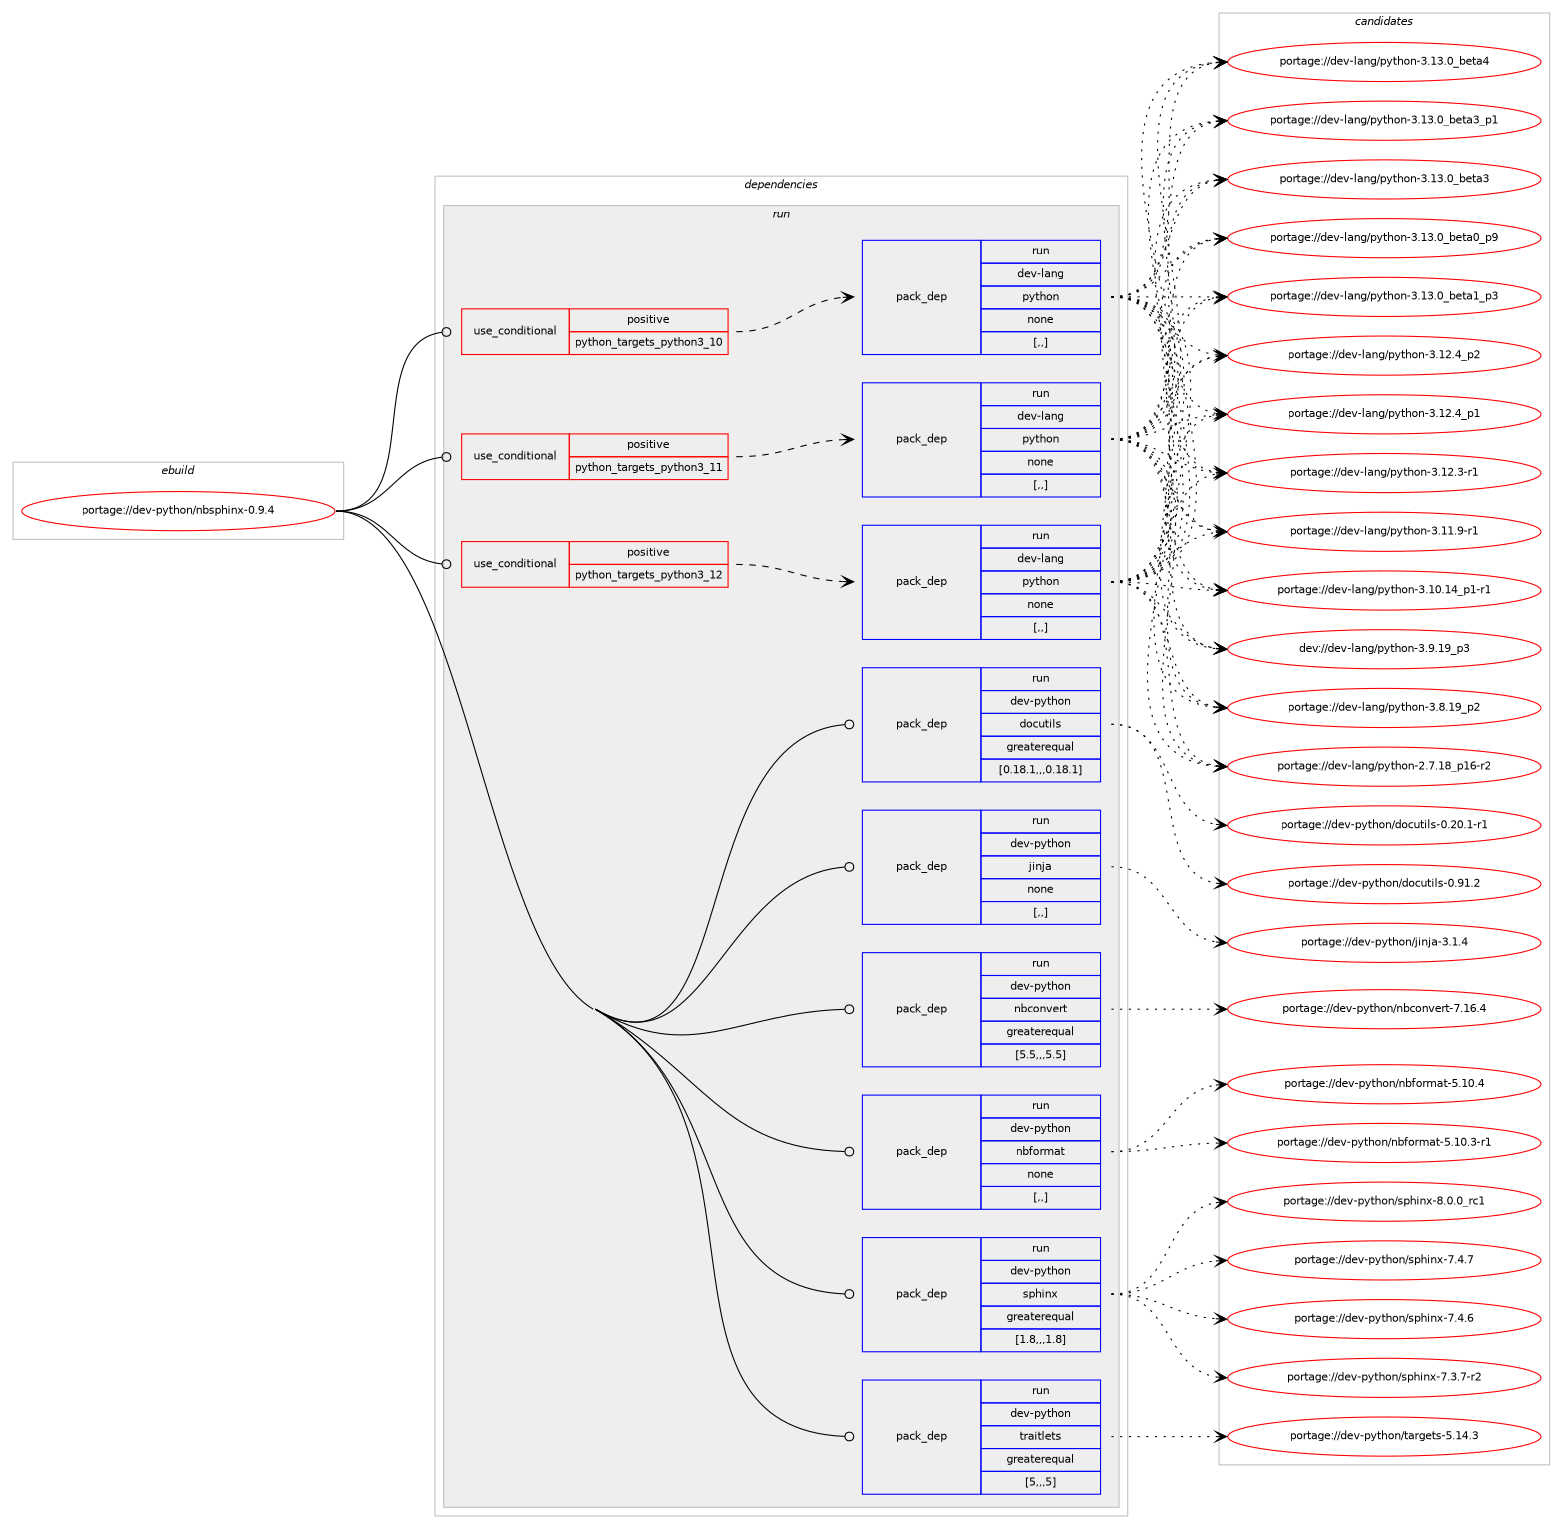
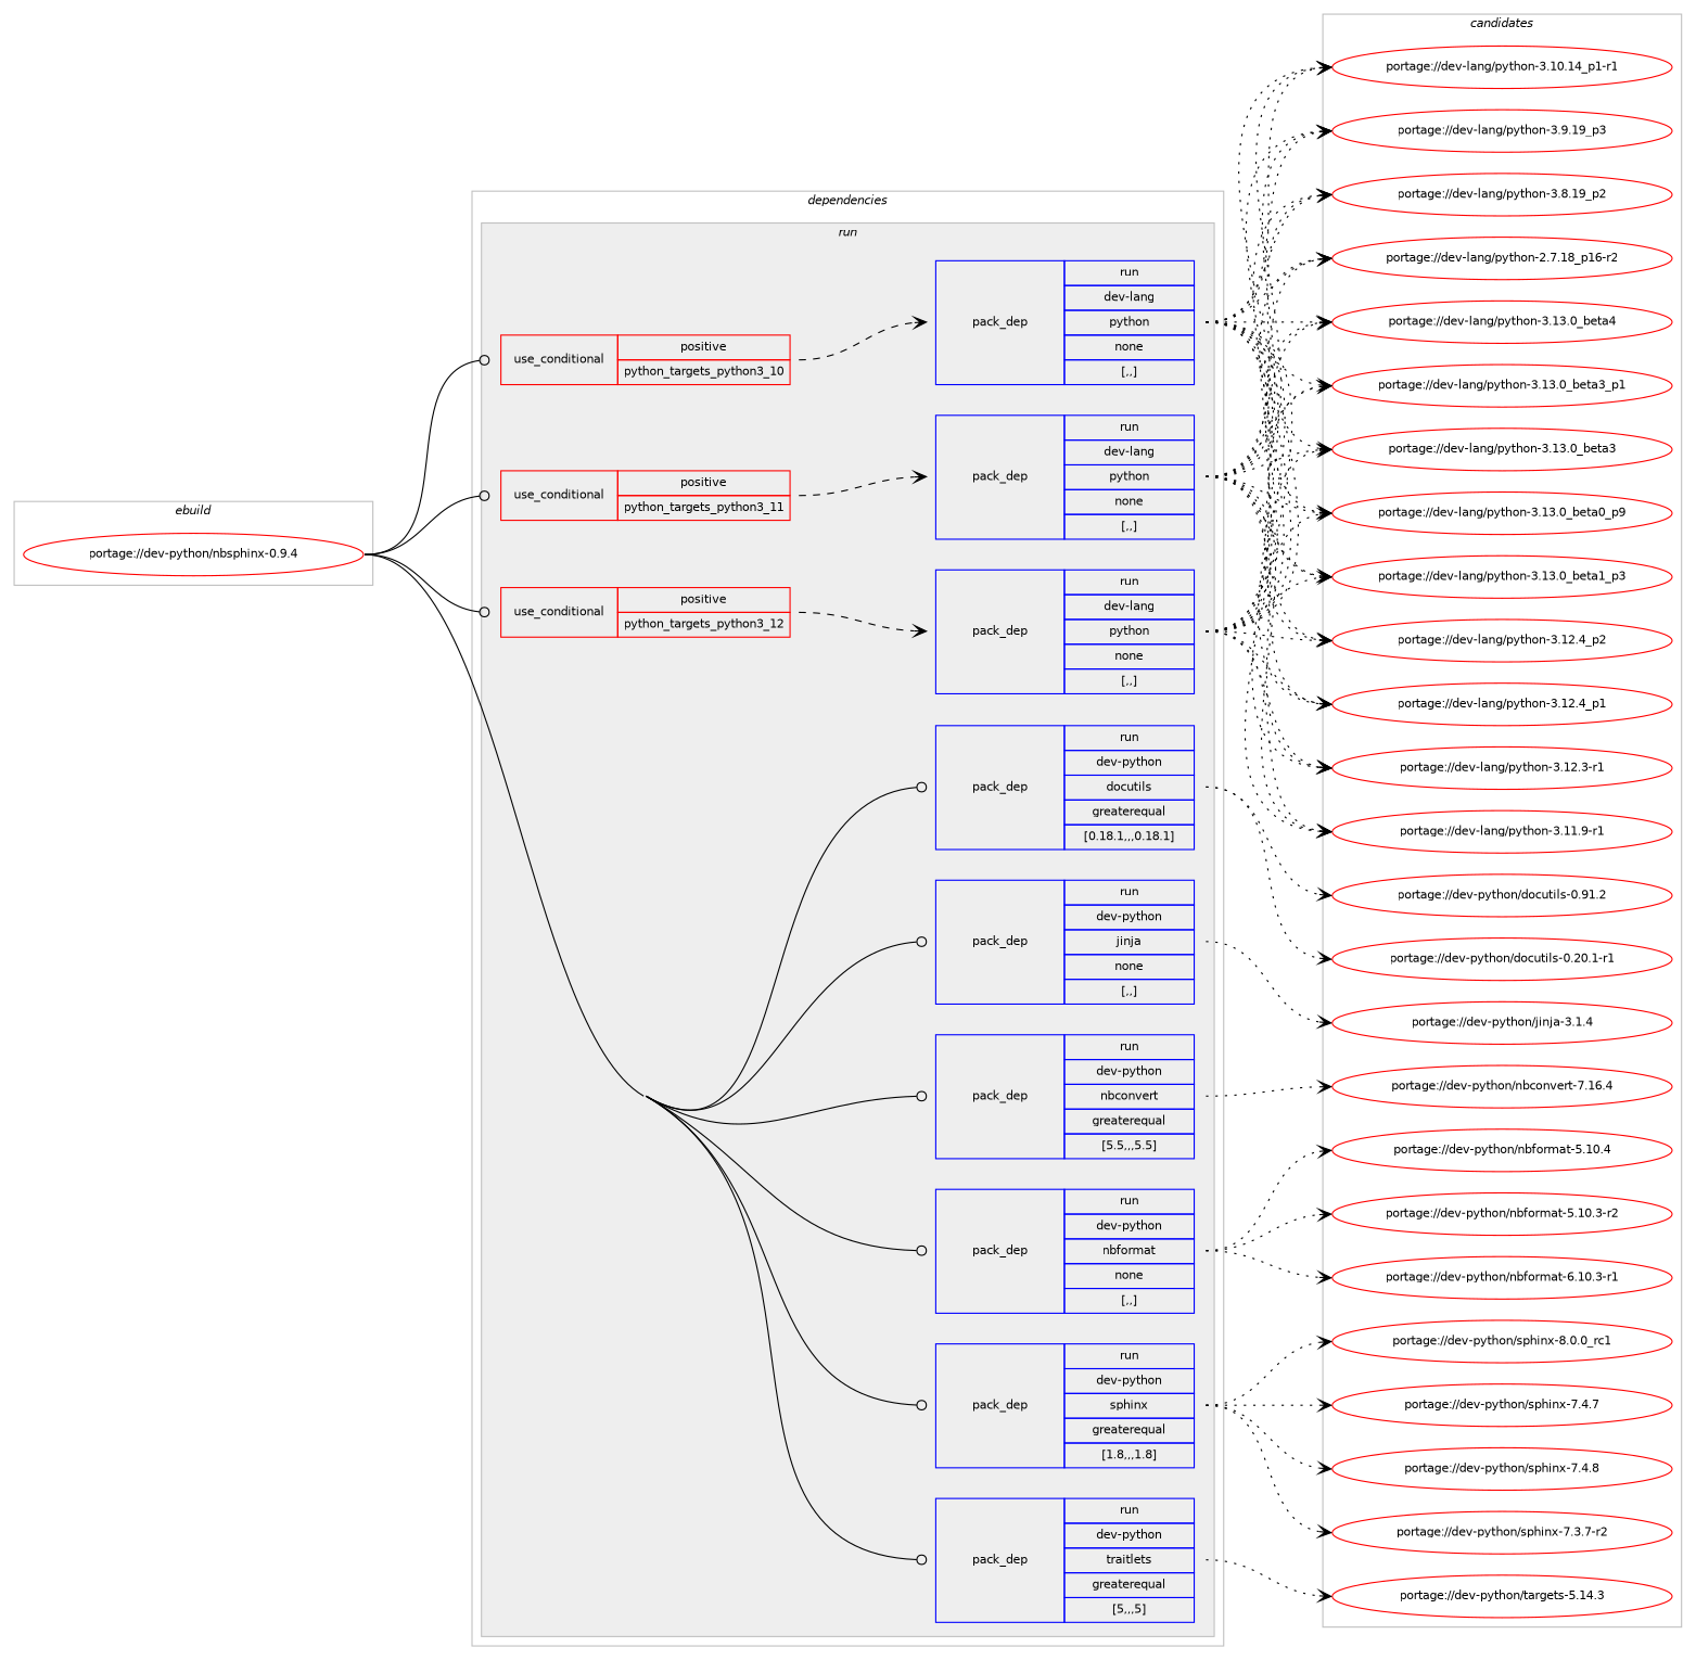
  digraph {
    compound=true
    concentrate=true
    fontname=Helvetica
    fontsize=10
    newrank=true
    rankdir=LR
    ranksep=1.5
    node [color=red fontname=Helvetica fontsize=10]
    edge [arrowhead=vee headport=w style=dotted tailport=e weight=100]
    n1 [label="portage://dev-python/nbsphinx-0.9.4" width=4]
    n2 [color=blue label=<<TABLE BORDER="0" CELLBORDER="1" CELLSPACING="0" CELLPADDING="4" WIDTH="220"><TR><TD ROWSPAN="6" CELLPADDING="30">pack_dep</TD></TR><TR><TD WIDTH="110">run</TD></TR><TR><TD>dev-lang</TD></TR><TR><TD>python</TD></TR><TR><TD>none</TD></TR><TR><TD>[,,]</TD></TR></TABLE>> shape=none]
    n3 [label=<<TABLE BORDER="0" CELLBORDER="1" CELLSPACING="0" CELLPADDING="4"><TR><TD ROWSPAN="3" CELLPADDING="10">use_conditional</TD></TR><TR><TD>positive</TD></TR><TR><TD>python_targets_python3_10</TD></TR></TABLE>> shape=none]
    n4 [color=blue label=<<TABLE BORDER="0" CELLBORDER="1" CELLSPACING="0" CELLPADDING="4" WIDTH="220"><TR><TD ROWSPAN="6" CELLPADDING="30">pack_dep</TD></TR><TR><TD WIDTH="110">run</TD></TR><TR><TD>dev-lang</TD></TR><TR><TD>python</TD></TR><TR><TD>none</TD></TR><TR><TD>[,,]</TD></TR></TABLE>> shape=none]
    n5 [label=<<TABLE BORDER="0" CELLBORDER="1" CELLSPACING="0" CELLPADDING="4"><TR><TD ROWSPAN="3" CELLPADDING="10">use_conditional</TD></TR><TR><TD>positive</TD></TR><TR><TD>python_targets_python3_11</TD></TR></TABLE>> shape=none]
    n6 [color=blue label=<<TABLE BORDER="0" CELLBORDER="1" CELLSPACING="0" CELLPADDING="4" WIDTH="220"><TR><TD ROWSPAN="6" CELLPADDING="30">pack_dep</TD></TR><TR><TD WIDTH="110">run</TD></TR><TR><TD>dev-lang</TD></TR><TR><TD>python</TD></TR><TR><TD>none</TD></TR><TR><TD>[,,]</TD></TR></TABLE>> shape=none]
    n7 [label=<<TABLE BORDER="0" CELLBORDER="1" CELLSPACING="0" CELLPADDING="4"><TR><TD ROWSPAN="3" CELLPADDING="10">use_conditional</TD></TR><TR><TD>positive</TD></TR><TR><TD>python_targets_python3_12</TD></TR></TABLE>> shape=none]
    n8 [color=blue label=<<TABLE BORDER="0" CELLBORDER="1" CELLSPACING="0" CELLPADDING="4" WIDTH="220"><TR><TD ROWSPAN="6" CELLPADDING="30">pack_dep</TD></TR><TR><TD WIDTH="110">run</TD></TR><TR><TD>dev-python</TD></TR><TR><TD>docutils</TD></TR><TR><TD>greaterequal</TD></TR><TR><TD>[0.18.1,,,0.18.1]</TD></TR></TABLE>> shape=none]
    n9 [color=blue label=<<TABLE BORDER="0" CELLBORDER="1" CELLSPACING="0" CELLPADDING="4" WIDTH="220"><TR><TD ROWSPAN="6" CELLPADDING="30">pack_dep</TD></TR><TR><TD WIDTH="110">run</TD></TR><TR><TD>dev-python</TD></TR><TR><TD>jinja</TD></TR><TR><TD>none</TD></TR><TR><TD>[,,]</TD></TR></TABLE>> shape=none]
    n10 [color=blue label=<<TABLE BORDER="0" CELLBORDER="1" CELLSPACING="0" CELLPADDING="4" WIDTH="220"><TR><TD ROWSPAN="6" CELLPADDING="30">pack_dep</TD></TR><TR><TD WIDTH="110">run</TD></TR><TR><TD>dev-python</TD></TR><TR><TD>nbconvert</TD></TR><TR><TD>greaterequal</TD></TR><TR><TD>[5.5,,,5.5]</TD></TR></TABLE>> shape=none]
    n11 [color=blue label=<<TABLE BORDER="0" CELLBORDER="1" CELLSPACING="0" CELLPADDING="4" WIDTH="220"><TR><TD ROWSPAN="6" CELLPADDING="30">pack_dep</TD></TR><TR><TD WIDTH="110">run</TD></TR><TR><TD>dev-python</TD></TR><TR><TD>nbformat</TD></TR><TR><TD>none</TD></TR><TR><TD>[,,]</TD></TR></TABLE>> shape=none]
    n12 [color=blue label=<<TABLE BORDER="0" CELLBORDER="1" CELLSPACING="0" CELLPADDING="4" WIDTH="220"><TR><TD ROWSPAN="6" CELLPADDING="30">pack_dep</TD></TR><TR><TD WIDTH="110">run</TD></TR><TR><TD>dev-python</TD></TR><TR><TD>sphinx</TD></TR><TR><TD>greaterequal</TD></TR><TR><TD>[1.8,,,1.8]</TD></TR></TABLE>> shape=none]
    n13 [color=blue label=<<TABLE BORDER="0" CELLBORDER="1" CELLSPACING="0" CELLPADDING="4" WIDTH="220"><TR><TD ROWSPAN="6" CELLPADDING="30">pack_dep</TD></TR><TR><TD WIDTH="110">run</TD></TR><TR><TD>dev-python</TD></TR><TR><TD>traitlets</TD></TR><TR><TD>greaterequal</TD></TR><TR><TD>[5,,,5]</TD></TR></TABLE>> shape=none]
    n14 [label="portage://dev-lang/python-3.13.0_beta4" width=4]
    n15 [label="portage://dev-lang/python-3.13.0_beta3_p1" width=4]
    n16 [label="portage://dev-lang/python-3.13.0_beta3" width=4]
    n17 [label="portage://dev-lang/python-3.13.0_beta0_p9" width=4]
    n18 [label="portage://dev-lang/python-3.13.0_beta1_p3" width=4]
    n19 [label="portage://dev-lang/python-3.12.4_p2" width=4]
    n20 [label="portage://dev-lang/python-3.12.4_p1" width=4]
    n21 [label="portage://dev-lang/python-3.12.3-r1" width=4]
    n22 [label="portage://dev-lang/python-3.11.9-r1" width=4]
    n23 [label="portage://dev-lang/python-3.10.14_p1-r1" width=4]
-   n24 [label="dev://dev-lang/python-3.9.19_p3" width=4]
+   n24 [label="portage://dev-lang/python-3.9.19_p3" width=4]
    n25 [label="portage://dev-lang/python-3.8.19_p2" width=4]
    n26 [label="portage://dev-lang/python-2.7.18_p16-r2" width=4]
    n27 [label="portage://dev-python/docutils-0.91.2" width=4]
    n28 [label="portage://dev-python/docutils-0.20.1-r1" width=4]
    n29 [label="portage://dev-python/jinja-3.1.4" width=4]
    n30 [label="portage://dev-python/nbconvert-7.16.4" width=4]
    n31 [label="portage://dev-python/nbformat-5.10.4" width=4]
-   n33 [label="portage://dev-python/nbformat-5.10.3-r1" width=4]
+   n32 [label="portage://dev-python/nbformat-5.10.3-r2" width=4]
+   n33 [label="portage://dev-python/nbformat-6.10.3-r1" width=4]
    n34 [label="portage://dev-python/sphinx-8.0.0_rc1" width=4]
    n35 [label="portage://dev-python/sphinx-7.4.7" width=4]
-   n36 [label="portage://dev-python/sphinx-7.4.6" width=4]
+   n36 [label="portage://dev-python/sphinx-7.4.8" width=4]
    n37 [label="portage://dev-python/sphinx-7.3.7-r2" width=4]
    n38 [label="portage://dev-python/targets-5.14.3" width=4]
    subgraph cluster_1 {
      color=gray
      label=<<i>ebuild</i>>
      n1
    }
    subgraph cluster_2 {
      color=gray
      label=<<i>dependencies</i>>
      subgraph cluster_3 {
        color=gray
        fillcolor="#eeeeee"
        label=<<i>compile</i>>
        style=filled
      }
      subgraph cluster_4 {
        color=gray
        fillcolor="#eeeeee"
        label=<<i>compile and run</i>>
        style=filled
      }
      subgraph cluster_5 {
        color=gray
        fillcolor="#eeeeee"
        label=<<i>run</i>>
        style=filled
        subgraph sub_6 {
          color=gray
          fillcolor="#eeeeee"
          label=<<i>run</i>>
          style=filled
          n3
          subgraph sub_7 {
            color=gray
            fillcolor="#eeeeee"
            label=<<i>run</i>>
            style=filled
            n2
          }
        }
        subgraph sub_8 {
          color=gray
          fillcolor="#eeeeee"
          label=<<i>run</i>>
          style=filled
          n5
          subgraph sub_9 {
            color=gray
            fillcolor="#eeeeee"
            label=<<i>run</i>>
            style=filled
            n4
          }
        }
        subgraph sub_10 {
          color=gray
          fillcolor="#eeeeee"
          label=<<i>run</i>>
          style=filled
          n7
          subgraph sub_11 {
            color=gray
            fillcolor="#eeeeee"
            label=<<i>run</i>>
            style=filled
            n6
          }
        }
        subgraph sub_12 {
          color=gray
          fillcolor="#eeeeee"
          label=<<i>run</i>>
          style=filled
          n8
        }
        subgraph sub_13 {
          color=gray
          fillcolor="#eeeeee"
          label=<<i>run</i>>
          style=filled
          n9
        }
        subgraph sub_14 {
          color=gray
          fillcolor="#eeeeee"
          label=<<i>run</i>>
          style=filled
          n10
        }
        subgraph sub_15 {
          color=gray
          fillcolor="#eeeeee"
          label=<<i>run</i>>
          style=filled
          n11
        }
        subgraph sub_16 {
          color=gray
          fillcolor="#eeeeee"
          label=<<i>run</i>>
          style=filled
          n12
        }
        subgraph sub_17 {
          color=gray
          fillcolor="#eeeeee"
          label=<<i>run</i>>
          style=filled
          n13
        }
      }
    }
    subgraph cluster_18 {
      color=gray
      label=<<i>candidates</i>>
      rank=same
      subgraph sub_19 {
        color=black
        label=<<i>candidates</i>>
        nodesep=1
        rank=same
        n14
        n15
        n16
        n17
        n18
        n19
        n20
        n21
        n22
        n23
        n24
        n25
        n26
      }
      subgraph sub_20 {
        color=black
        label=<<i>candidates</i>>
        nodesep=1
        rank=same
        n14
        n15
        n16
        n17
        n18
        n19
        n20
        n21
        n22
        n23
        n24
        n25
        n26
      }
      subgraph sub_21 {
        color=black
        label=<<i>candidates</i>>
        nodesep=1
        rank=same
        n14
        n15
        n16
        n17
        n18
        n19
        n20
        n21
        n22
        n23
        n24
        n25
        n26
      }
      subgraph sub_22 {
        color=black
        label=<<i>candidates</i>>
        nodesep=1
        rank=same
        n27
        n28
      }
      subgraph sub_23 {
        color=black
        label=<<i>candidates</i>>
        nodesep=1
        rank=same
        n29
      }
      subgraph sub_24 {
        color=black
        label=<<i>candidates</i>>
        nodesep=1
        rank=same
        n30
      }
      subgraph sub_25 {
        color=black
        label=<<i>candidates</i>>
        nodesep=1
        rank=same
        n31
+       n32
        n33
      }
      subgraph sub_26 {
        color=black
        label=<<i>candidates</i>>
        nodesep=1
        rank=same
        n34
        n35
        n36
        n37
      }
      subgraph sub_27 {
        color=black
        label=<<i>candidates</i>>
        nodesep=1
        rank=same
        n38
      }
    }
    n1 -> n3 [arrowhead=odot style=solid weight=20]
    n1 -> n5 [arrowhead=odot style=solid weight=20]
    n1 -> n7 [arrowhead=odot style=solid weight=20]
    n1 -> n8 [arrowhead=odot style=solid weight=20]
    n1 -> n9 [arrowhead=odot style=solid weight=20]
    n1 -> n10 [arrowhead=odot style=solid weight=20]
    n1 -> n11 [arrowhead=odot style=solid weight=20]
    n1 -> n12 [arrowhead=odot style=solid weight=20]
    n1 -> n13 [arrowhead=odot style=solid weight=20]
    n2 -> n14
    n2 -> n15
    n2 -> n16
    n2 -> n17
    n2 -> n18
    n2 -> n19
    n2 -> n20
    n2 -> n21
    n2 -> n22
    n2 -> n23
    n2 -> n24
    n2 -> n25
    n2 -> n26
    n3 -> n2 [style=dashed weight=20]
    n4 -> n14
    n4 -> n15
    n4 -> n16
    n4 -> n17
    n4 -> n18
    n4 -> n19
    n4 -> n20
    n4 -> n21
    n4 -> n22
    n4 -> n23
    n4 -> n24
    n4 -> n25
    n4 -> n26
    n5 -> n4 [style=dashed weight=20]
    n6 -> n14
    n6 -> n15
    n6 -> n16
    n6 -> n17
    n6 -> n18
    n6 -> n19
    n6 -> n20
    n6 -> n21
    n6 -> n22
    n6 -> n23
    n6 -> n24
    n6 -> n25
    n6 -> n26
    n7 -> n6 [style=dashed weight=20]
    n8 -> n27
    n8 -> n28
    n9 -> n29
    n10 -> n30
    n11 -> n31
+   n11 -> n32
    n11 -> n33
    n12 -> n34
    n12 -> n35
    n12 -> n36
    n12 -> n37
    n13 -> n38
  }
